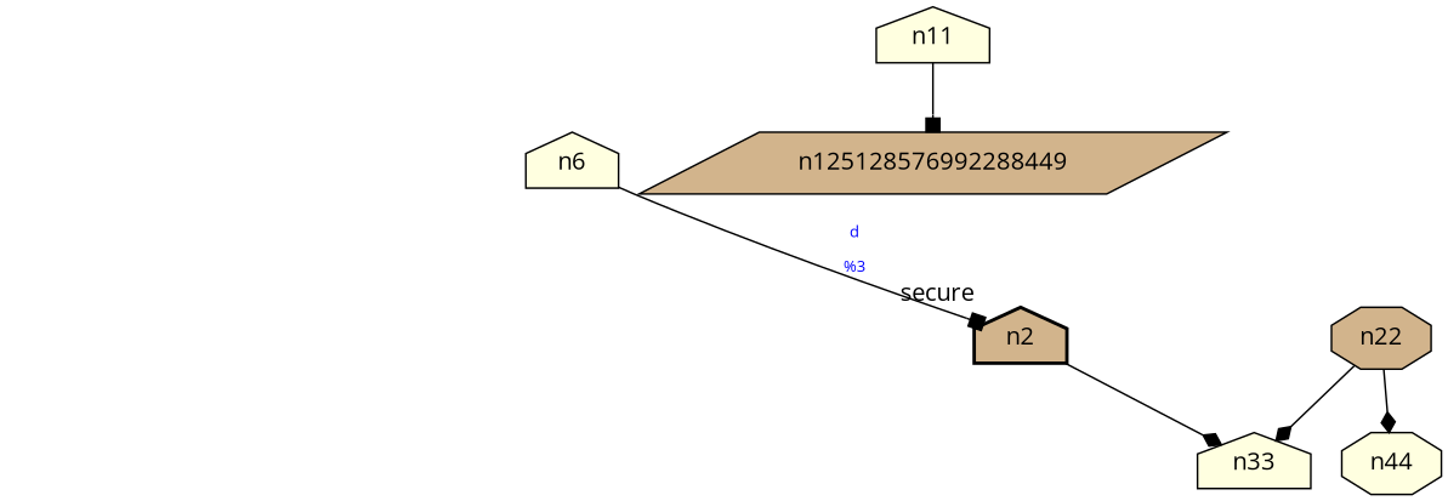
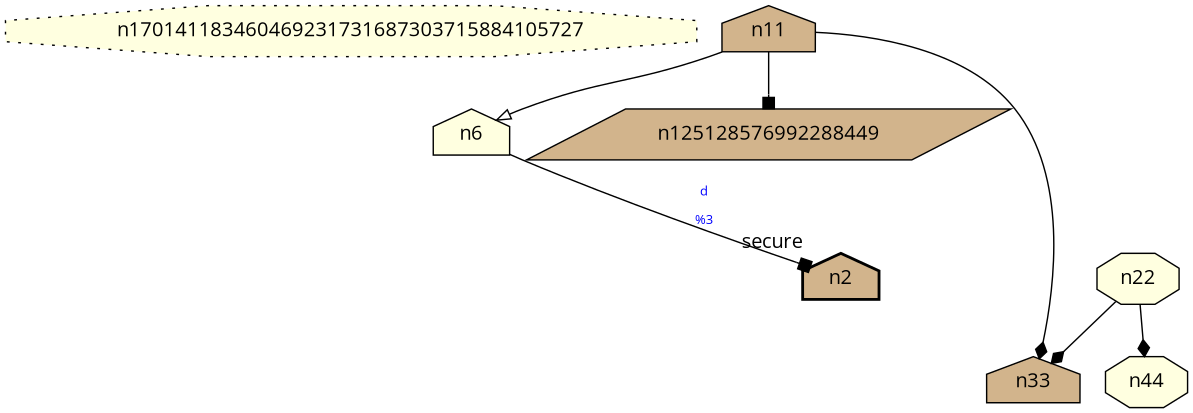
  digraph {
    fontcolor=blue
    fontname="Open Sans"
    rankdir=TB
    node [fillcolor=lightyellow fontname="Open Sans" shape=house style=filled]
    edge [arrowhead=diamond fontname="Open Sans"]
+   n170141183460469231731687303715884105727 [shape=octagon style="dotted,filled"]
    n2 [fillcolor=tan style="bold,filled" xlabel=secure]
    n1 [label=n6]
-   n11
+   n11 [fillcolor=tan]
    n125128576992288449 [fillcolor=tan shape=parallelogram]
-   n33
-   n22 [fillcolor=tan shape=octagon]
+   n33 [fillcolor=tan]
+   n22 [shape=octagon]
    n44 [shape=octagon]
    n1 -> n2 [arrowhead=box fontcolor=blue fontsize=9 label="d\n\l\G"]
+   n11 -> n1 [arrowhead=onormal]
    n11 -> n125128576992288449 [arrowhead=box]
-   n2 -> n33
+   n11 -> n33
    n22 -> n33
    n22 -> n44
  }
